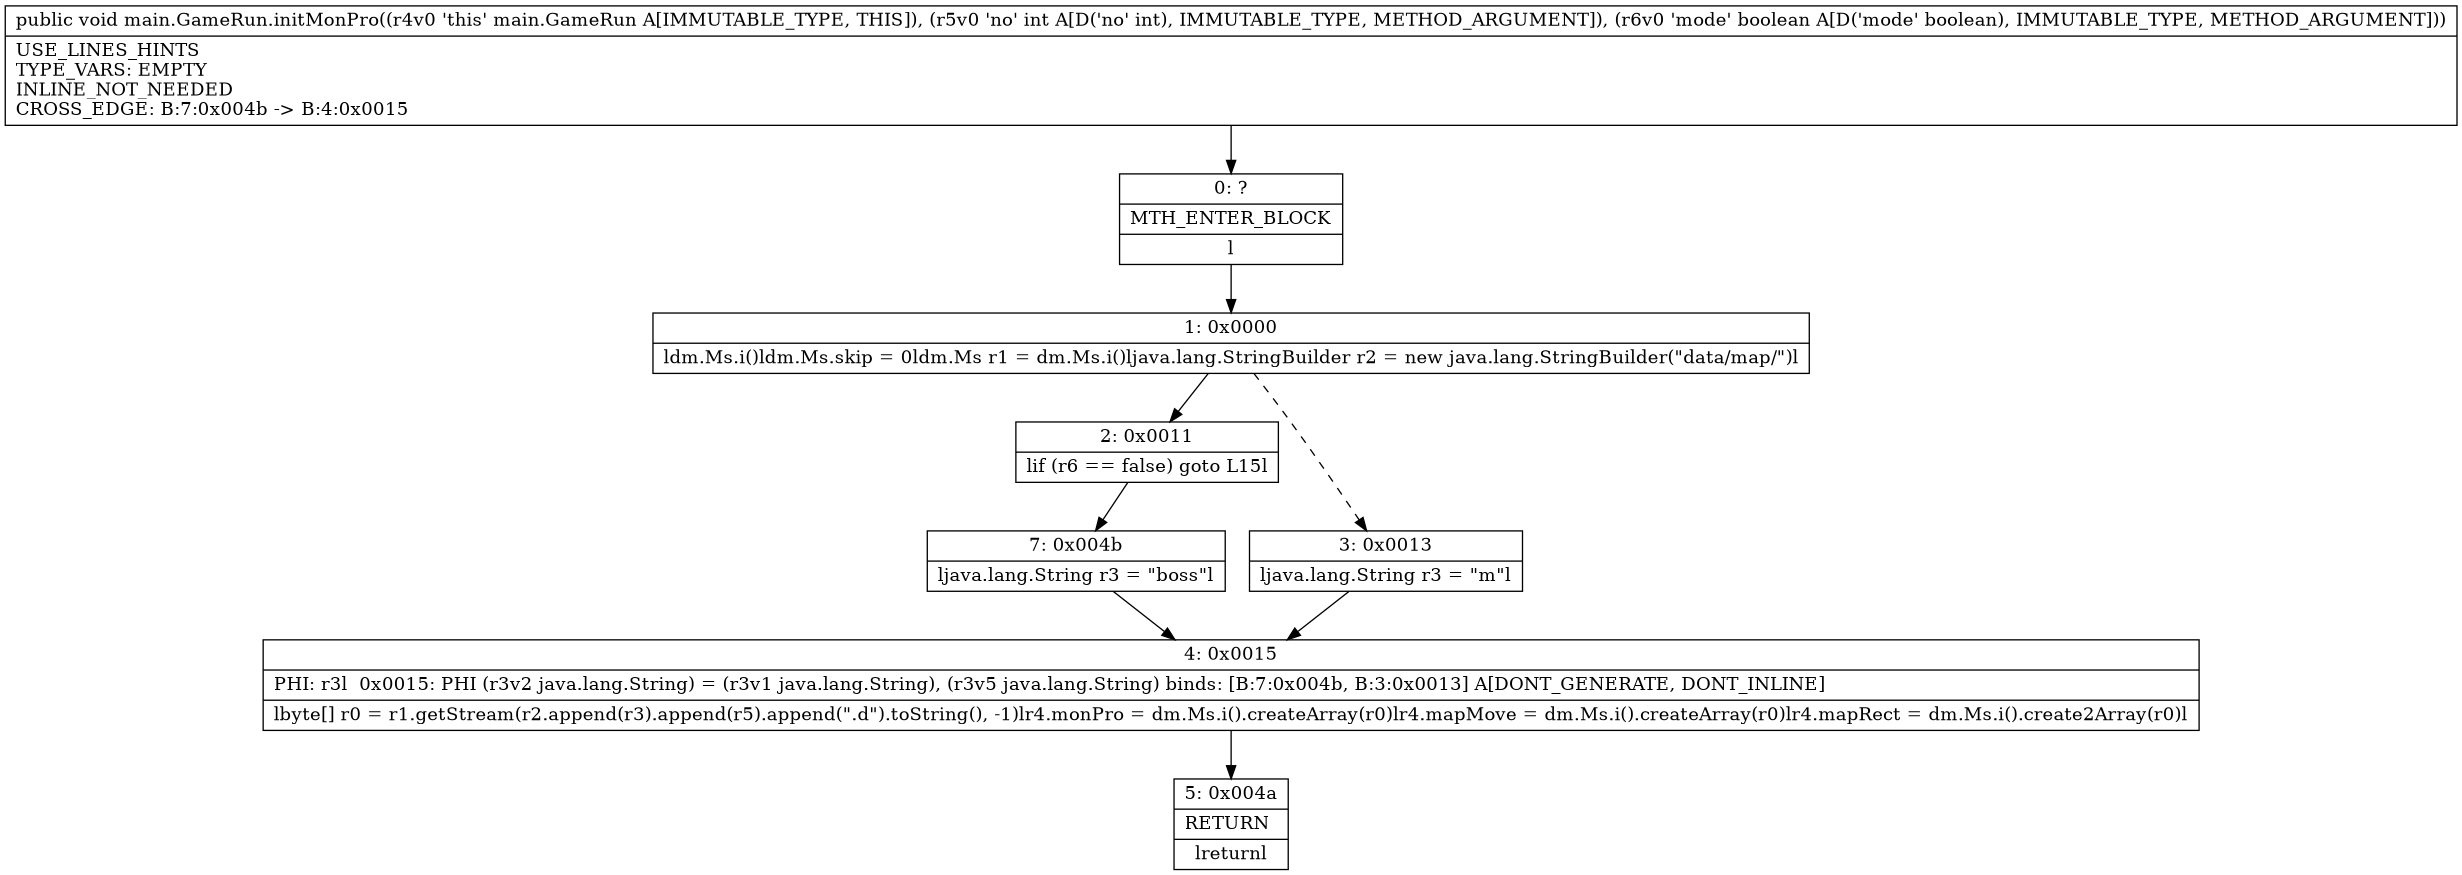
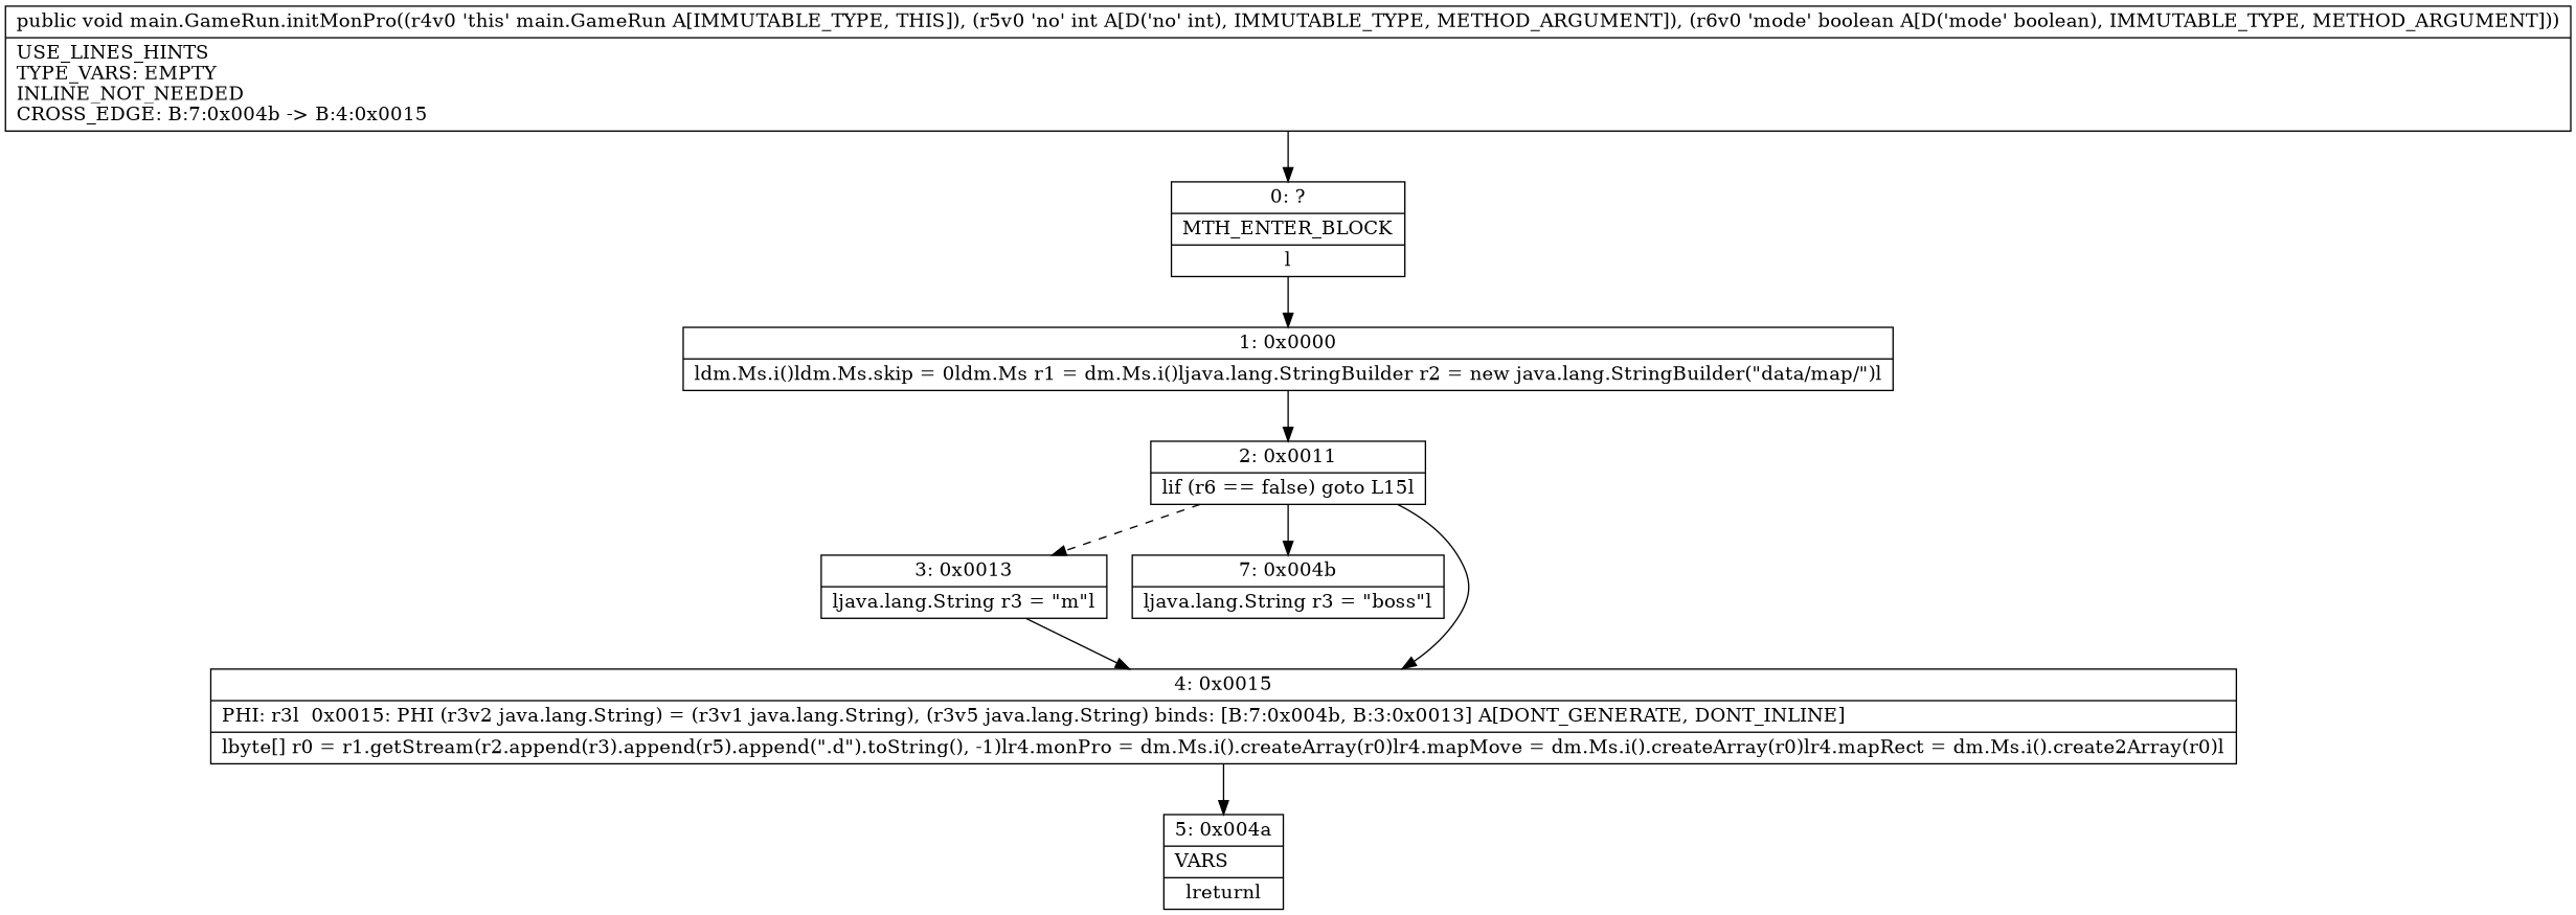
  digraph {
    node [shape=record]
    n1 [label="{0\:\ ?|MTH_ENTER_BLOCK\l|l}"]
    n2 [label="{1\:\ 0x0000|ldm.Ms.i()ldm.Ms.skip = 0ldm.Ms r1 = dm.Ms.i()ljava.lang.StringBuilder r2 = new java.lang.StringBuilder(\"data\/map\/\")l}"]
    n3 [label="{2\:\ 0x0011|lif (r6 == false) goto L15l}"]
    n4 [label="{3\:\ 0x0013|ljava.lang.String r3 = \"m\"l}"]
    n5 [label="{7\:\ 0x004b|ljava.lang.String r3 = \"boss\"l}"]
    n6 [label="{4\:\ 0x0015|PHI: r3l  0x0015: PHI (r3v2 java.lang.String) = (r3v1 java.lang.String), (r3v5 java.lang.String) binds: [B:7:0x004b, B:3:0x0013] A[DONT_GENERATE, DONT_INLINE]\l|lbyte[] r0 = r1.getStream(r2.append(r3).append(r5).append(\".d\").toString(), \-1)lr4.monPro = dm.Ms.i().createArray(r0)lr4.mapMove = dm.Ms.i().createArray(r0)lr4.mapRect = dm.Ms.i().create2Array(r0)l}"]
-   n7 [label="{5\:\ 0x004a|RETURN\l|lreturnl}"]
+   n7 [label="{5\:\ 0x004a|VARS\l|lreturnl}"]
    n8 [label="{public void main.GameRun.initMonPro((r4v0 'this' main.GameRun A[IMMUTABLE_TYPE, THIS]), (r5v0 'no' int A[D('no' int), IMMUTABLE_TYPE, METHOD_ARGUMENT]), (r6v0 'mode' boolean A[D('mode' boolean), IMMUTABLE_TYPE, METHOD_ARGUMENT]))  | USE_LINES_HINTS\lTYPE_VARS: EMPTY\lINLINE_NOT_NEEDED\lCROSS_EDGE: B:7:0x004b \-\> B:4:0x0015\l}"]
    n1 -> n2
    n2 -> n3
-   n2 -> n4 [style=dashed]
+   n3 -> n4 [style=dashed]
    n3 -> n5
    n4 -> n6
-   n5 -> n6
+   n3 -> n6
    n6 -> n7
    n8 -> n1
  }
